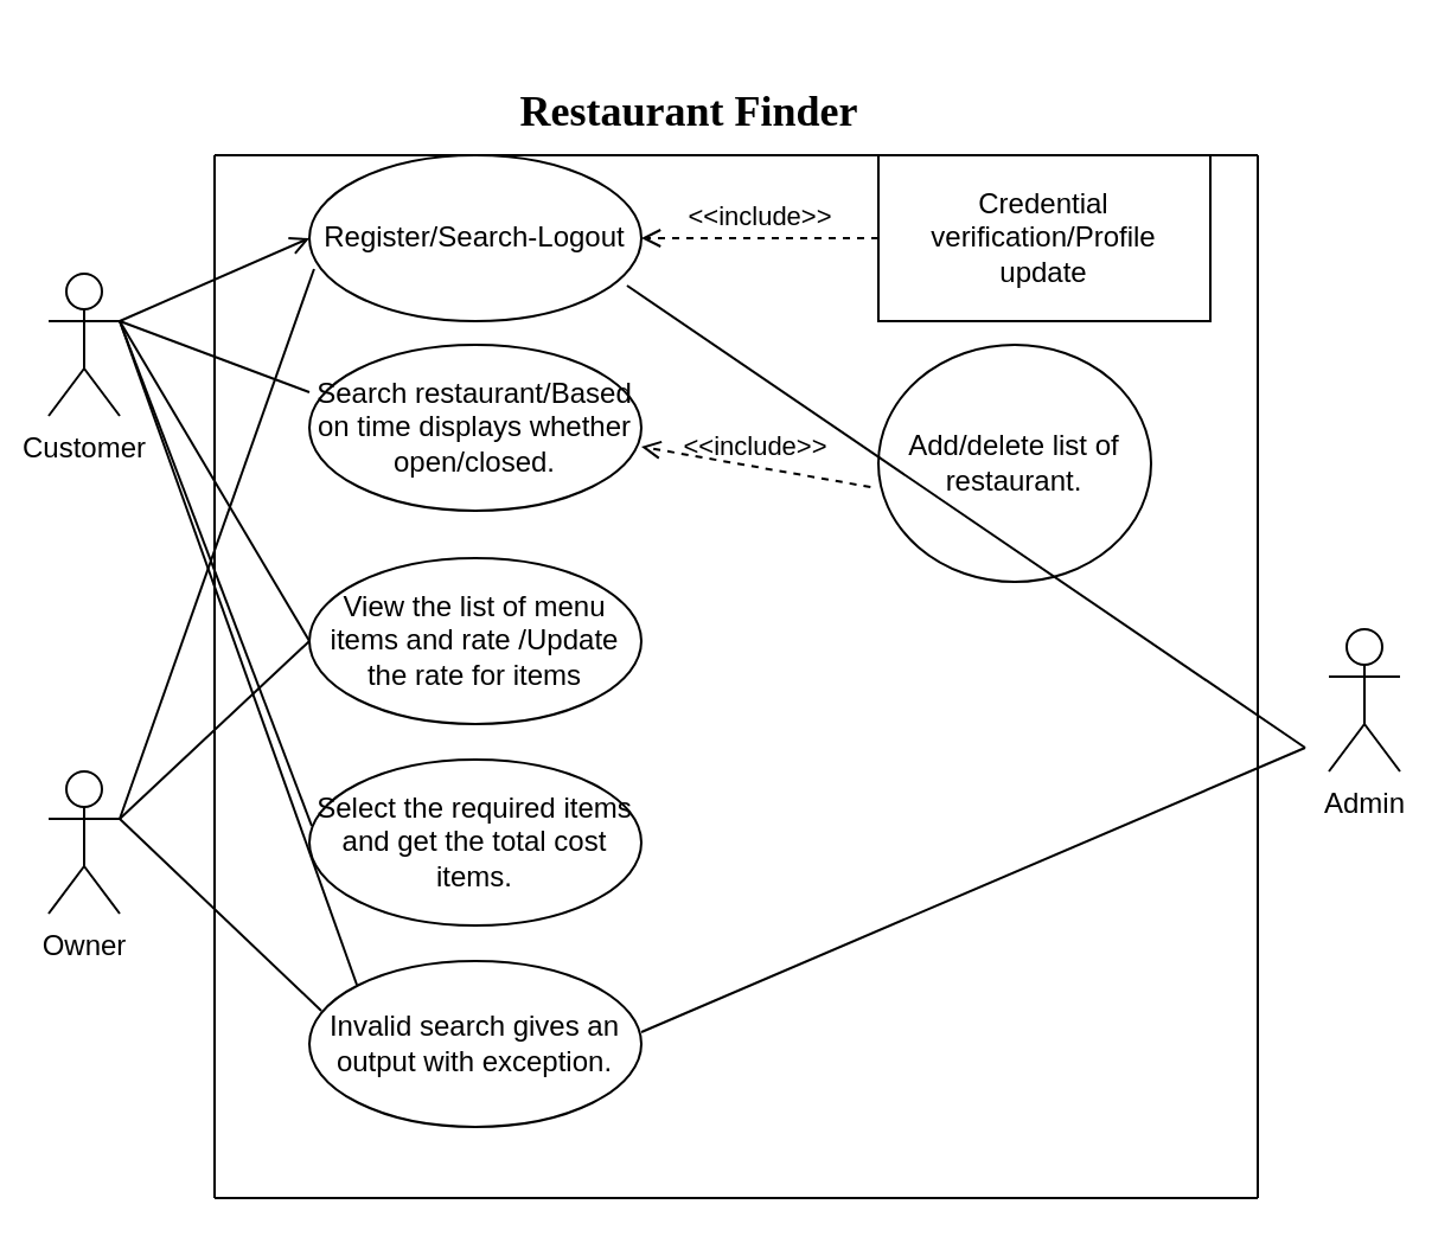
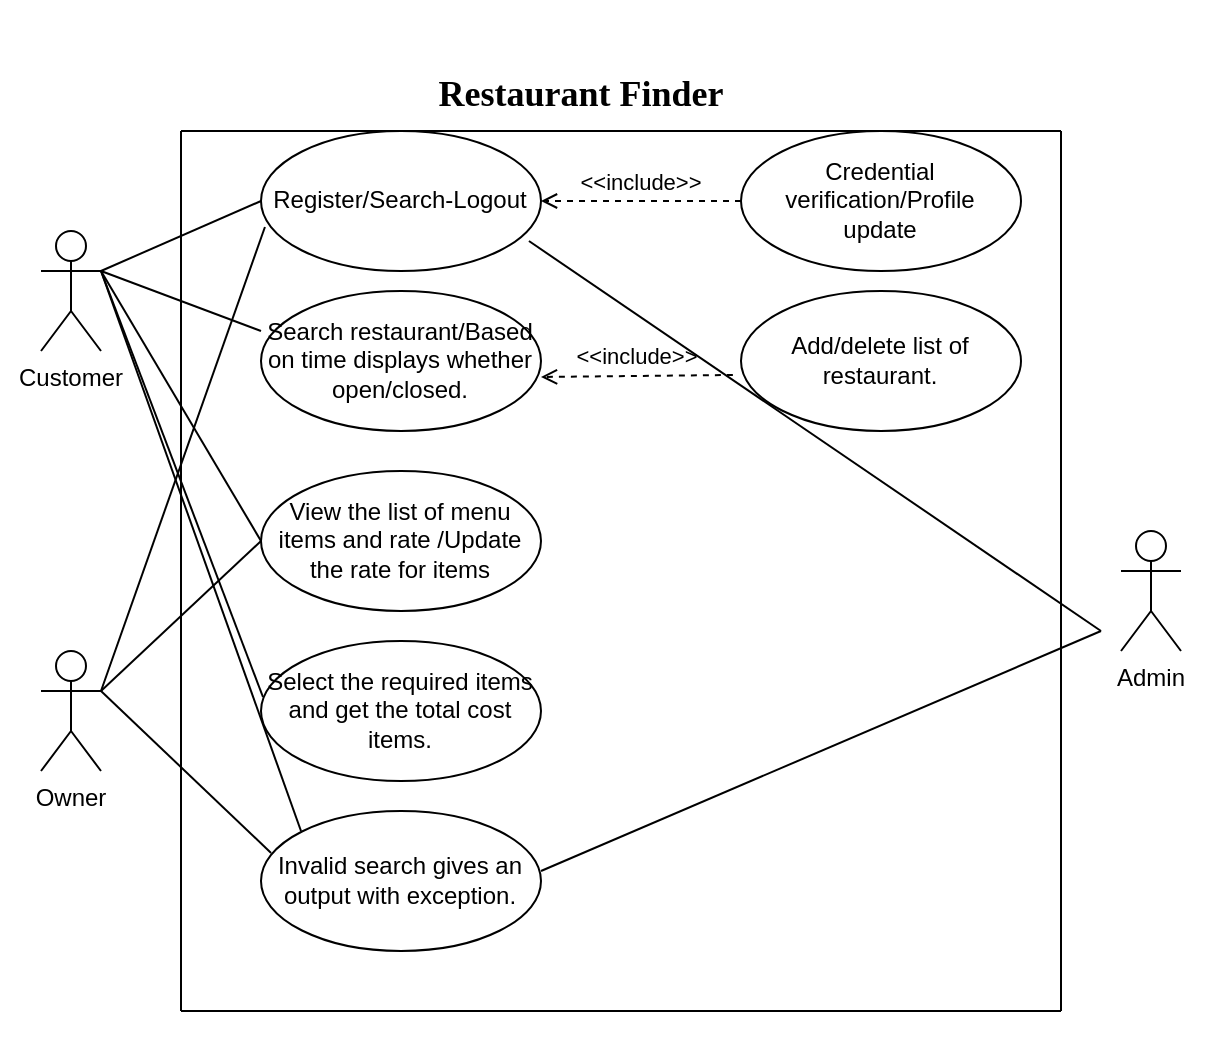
  <mxCell id="0" />
  <mxCell id="1" parent="0" />
  <mxCell id="2" value="Customer" style="shape=umlActor;html=1;verticalLabelPosition=bottom;verticalAlign=top;align=center;" vertex="1" parent="1"><mxGeometry x="20" y="115" width="30" height="60" as="geometry" /></mxCell>
  <mxCell id="3" value="Owner" style="shape=umlActor;html=1;verticalLabelPosition=bottom;verticalAlign=top;align=center;" vertex="1" parent="1"><mxGeometry x="20" y="325" width="30" height="60" as="geometry" /></mxCell>
  <mxCell id="4" value="Admin" style="shape=umlActor;html=1;verticalLabelPosition=bottom;verticalAlign=top;align=center;" vertex="1" parent="1"><mxGeometry x="560" y="265" width="30" height="60" as="geometry" /></mxCell>
  <mxCell id="5" value="Register/Search-Logout" style="ellipse;whiteSpace=wrap;html=1;" vertex="1" parent="1"><mxGeometry x="130" y="65" width="140" height="70" as="geometry" /></mxCell>
- <mxCell id="6" value="Credential&lt;br&gt;verification/Profile&lt;br&gt;update" style="whiteSpace=wrap;html=1;rounded=0;" vertex="1" parent="1"><mxGeometry x="370" y="65" width="140" height="70" as="geometry" /></mxCell>
+ <mxCell id="6" value="Credential&lt;br&gt;verification/Profile&lt;br&gt;update" style="ellipse;whiteSpace=wrap;html=1;" vertex="1" parent="1"><mxGeometry x="370" y="65" width="140" height="70" as="geometry" /></mxCell>
  <mxCell id="7" value="&amp;lt;&amp;lt;include&amp;gt;&amp;gt;" style="edgeStyle=none;html=1;endArrow=open;verticalAlign=bottom;dashed=1;labelBackgroundColor=none;rounded=0;exitX=0;exitY=0.5;exitDx=0;exitDy=0;entryX=1;entryY=0.5;entryDx=0;entryDy=0;" edge="1" parent="1" source="6" target="5"><mxGeometry width="160" relative="1" as="geometry"><mxPoint x="280" y="105" as="sourcePoint" /><mxPoint x="250" y="155" as="targetPoint" /></mxGeometry></mxCell>
- <mxCell id="8" value="" style="edgeStyle=none;html=1;endArrow=open;verticalAlign=bottom;rounded=0;exitX=1;exitY=0.333;exitDx=0;exitDy=0;exitPerimeter=0;entryX=0;entryY=0.5;entryDx=0;entryDy=0;" edge="1" parent="1" source="2" target="5"><mxGeometry width="160" relative="1" as="geometry"><mxPoint x="190" y="245" as="sourcePoint" /><mxPoint x="350" y="245" as="targetPoint" /></mxGeometry></mxCell>
+ <mxCell id="8" value="" style="edgeStyle=none;html=1;endArrow=none;verticalAlign=bottom;rounded=0;exitX=1;exitY=0.333;exitDx=0;exitDy=0;exitPerimeter=0;entryX=0;entryY=0.5;entryDx=0;entryDy=0;" edge="1" parent="1" source="2" target="5"><mxGeometry width="160" relative="1" as="geometry"><mxPoint x="190" y="245" as="sourcePoint" /><mxPoint x="350" y="245" as="targetPoint" /></mxGeometry></mxCell>
  <mxCell id="9" value="" style="edgeStyle=none;html=1;endArrow=none;verticalAlign=bottom;rounded=0;entryX=0.014;entryY=0.686;entryDx=0;entryDy=0;entryPerimeter=0;" edge="1" parent="1" target="5"><mxGeometry width="160" relative="1" as="geometry"><mxPoint x="50" y="345" as="sourcePoint" /><mxPoint x="210" y="345" as="targetPoint" /></mxGeometry></mxCell>
  <mxCell id="10" value="Search restaurant/Based on time displays whether open/closed." style="ellipse;whiteSpace=wrap;html=1;" vertex="1" parent="1"><mxGeometry x="130" y="145" width="140" height="70" as="geometry" /></mxCell>
  <mxCell id="11" value="View the list of menu items and rate /Update the rate for items" style="ellipse;whiteSpace=wrap;html=1;" vertex="1" parent="1"><mxGeometry x="130" y="235" width="140" height="70" as="geometry" /></mxCell>
  <mxCell id="12" value="" style="edgeStyle=none;html=1;endArrow=none;verticalAlign=bottom;rounded=0;exitX=1;exitY=0.333;exitDx=0;exitDy=0;exitPerimeter=0;" edge="1" parent="1" source="2"><mxGeometry width="160" relative="1" as="geometry"><mxPoint x="190" y="235" as="sourcePoint" /><mxPoint x="130" y="165" as="targetPoint" /></mxGeometry></mxCell>
- <mxCell id="13" value="Add/delete list of restaurant." style="ellipse;whiteSpace=wrap;html=1;" vertex="1" parent="1"><mxGeometry x="370" y="145" width="115" height="100" as="geometry" /></mxCell>
+ <mxCell id="13" value="Add/delete list of restaurant." style="ellipse;whiteSpace=wrap;html=1;" vertex="1" parent="1"><mxGeometry x="370" y="145" width="140" height="70" as="geometry" /></mxCell>
  <mxCell id="14" value="&amp;lt;&amp;lt;include&amp;gt;&amp;gt;" style="edgeStyle=none;html=1;endArrow=open;verticalAlign=bottom;dashed=1;labelBackgroundColor=none;rounded=0;exitX=-0.029;exitY=0.6;exitDx=0;exitDy=0;exitPerimeter=0;entryX=1;entryY=0.614;entryDx=0;entryDy=0;entryPerimeter=0;" edge="1" parent="1" source="13" target="10"><mxGeometry width="160" relative="1" as="geometry"><mxPoint x="190" y="225" as="sourcePoint" /><mxPoint x="350" y="225" as="targetPoint" /></mxGeometry></mxCell>
  <mxCell id="15" value="" style="edgeStyle=none;html=1;endArrow=none;verticalAlign=bottom;rounded=0;entryX=0;entryY=0.5;entryDx=0;entryDy=0;" edge="1" parent="1" target="11"><mxGeometry width="160" relative="1" as="geometry"><mxPoint x="50" y="345" as="sourcePoint" /><mxPoint x="210" y="345" as="targetPoint" /></mxGeometry></mxCell>
  <mxCell id="16" value="" style="edgeStyle=none;html=1;endArrow=none;verticalAlign=bottom;rounded=0;exitX=1;exitY=0.333;exitDx=0;exitDy=0;exitPerimeter=0;entryX=0;entryY=0.5;entryDx=0;entryDy=0;" edge="1" parent="1" source="2" target="11"><mxGeometry width="160" relative="1" as="geometry"><mxPoint x="110" y="315" as="sourcePoint" /><mxPoint x="270" y="315" as="targetPoint" /></mxGeometry></mxCell>
  <mxCell id="17" value="Select the required items and get the total cost items." style="ellipse;whiteSpace=wrap;html=1;" vertex="1" parent="1"><mxGeometry x="130" y="320" width="140" height="70" as="geometry" /></mxCell>
  <mxCell id="18" value="" style="edgeStyle=none;html=1;endArrow=none;verticalAlign=bottom;rounded=0;entryX=0.007;entryY=0.4;entryDx=0;entryDy=0;entryPerimeter=0;" edge="1" parent="1" target="17"><mxGeometry width="160" relative="1" as="geometry"><mxPoint x="50" y="135" as="sourcePoint" /><mxPoint x="350" y="195" as="targetPoint" /></mxGeometry></mxCell>
  <mxCell id="19" value="" style="edgeStyle=none;html=1;endArrow=none;verticalAlign=bottom;rounded=0;exitX=0.957;exitY=0.786;exitDx=0;exitDy=0;exitPerimeter=0;" edge="1" parent="1" source="5"><mxGeometry width="160" relative="1" as="geometry"><mxPoint x="190" y="195" as="sourcePoint" /><mxPoint x="550" y="315" as="targetPoint" /></mxGeometry></mxCell>
  <mxCell id="20" value="Invalid search gives an output with exception." style="ellipse;whiteSpace=wrap;html=1;" vertex="1" parent="1"><mxGeometry x="130" y="405" width="140" height="70" as="geometry" /></mxCell>
  <mxCell id="21" value="" style="edgeStyle=none;html=1;endArrow=none;verticalAlign=bottom;rounded=0;" edge="1" parent="1"><mxGeometry width="160" relative="1" as="geometry"><mxPoint x="270" y="435" as="sourcePoint" /><mxPoint x="550" y="315" as="targetPoint" /></mxGeometry></mxCell>
  <mxCell id="22" value="" style="edgeStyle=none;html=1;endArrow=none;verticalAlign=bottom;rounded=0;" edge="1" parent="1"><mxGeometry width="160" relative="1" as="geometry"><mxPoint x="50" y="135" as="sourcePoint" /><mxPoint x="150" y="415" as="targetPoint" /></mxGeometry></mxCell>
  <mxCell id="23" value="" style="edgeStyle=none;html=1;endArrow=none;verticalAlign=bottom;rounded=0;entryX=0.036;entryY=0.3;entryDx=0;entryDy=0;entryPerimeter=0;" edge="1" parent="1" target="20"><mxGeometry width="160" relative="1" as="geometry"><mxPoint x="50" y="345" as="sourcePoint" /><mxPoint x="210" y="345" as="targetPoint" /></mxGeometry></mxCell>
  <mxCell id="24" value="" style="edgeStyle=none;html=1;endArrow=none;verticalAlign=bottom;rounded=0;" edge="1" parent="1"><mxGeometry width="160" relative="1" as="geometry"><mxPoint x="90" y="505" as="sourcePoint" /><mxPoint x="530" y="505" as="targetPoint" /></mxGeometry></mxCell>
  <mxCell id="25" value="" style="edgeStyle=none;html=1;endArrow=none;verticalAlign=bottom;rounded=0;" edge="1" parent="1"><mxGeometry width="160" relative="1" as="geometry"><mxPoint x="90" y="505" as="sourcePoint" /><mxPoint x="90" y="65" as="targetPoint" /></mxGeometry></mxCell>
  <mxCell id="26" value="" style="edgeStyle=none;html=1;endArrow=none;verticalAlign=bottom;rounded=0;" edge="1" parent="1"><mxGeometry width="160" relative="1" as="geometry"><mxPoint x="90" y="65" as="sourcePoint" /><mxPoint x="530" y="65" as="targetPoint" /></mxGeometry></mxCell>
  <mxCell id="27" value="" style="edgeStyle=none;html=1;endArrow=none;verticalAlign=bottom;rounded=0;" edge="1" parent="1"><mxGeometry width="160" relative="1" as="geometry"><mxPoint x="530" y="65" as="sourcePoint" /><mxPoint x="530" y="505" as="targetPoint" /></mxGeometry></mxCell>
  <mxCell id="28" value="&lt;h1&gt;&lt;font style=&quot;font-size: 18px&quot; face=&quot;Times New Roman&quot;&gt;Restaurant Finder&lt;/font&gt;&lt;/h1&gt;" style="text;html=1;align=center;verticalAlign=middle;resizable=0;points=[];autosize=1;strokeColor=none;fillColor=none;" vertex="1" parent="1"><mxGeometry x="210" y="20" width="160" height="50" as="geometry" /></mxCell>
